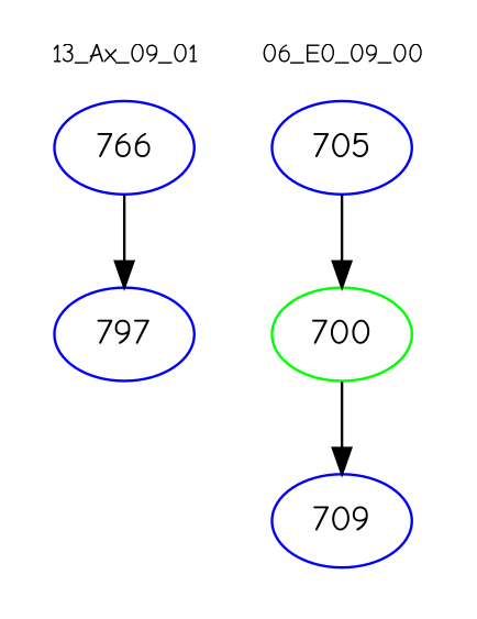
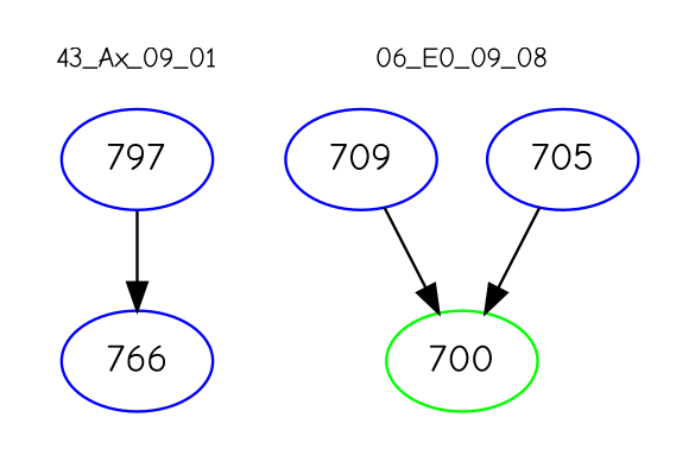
  digraph {
    fontname="Comic Neue"
    node [color=blue fontname="Comic Neue"]
    edge [color=black fontname="Comic Neue"]
    n1 [label=766]
    n2 [label=797]
    n3 [label=705]
    n4 [color=green label=700]
    n5 [label=709]
    subgraph cluster_1 {
      color=white
      fontsize=10
-     label="13_Ax_09_01"
+     label="43_Ax_09_01"
      n1
      n2
    }
    subgraph cluster_2 {
      color=white
      fontsize=10
-     label="06_E0_09_00"
+     label="06_E0_09_08"
      n3
      n4
      n5
    }
-   n1 -> n2
+   n2 -> n1
    n3 -> n4
-   n4 -> n5
+   n5 -> n4
  }
